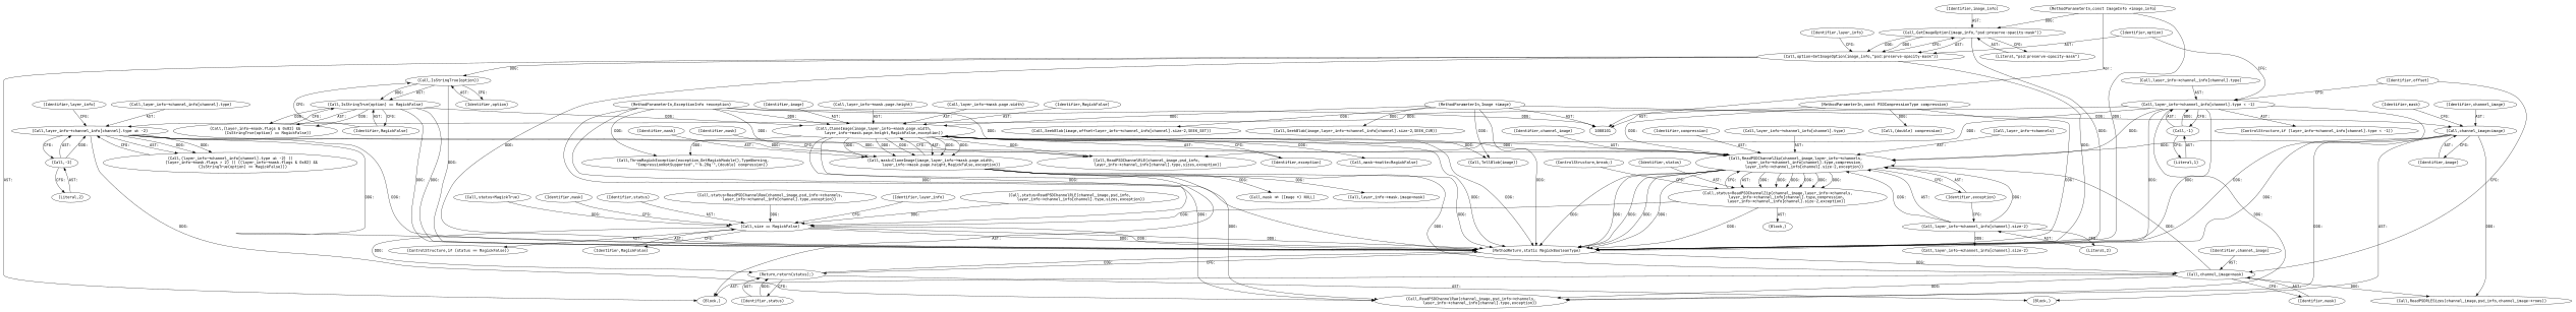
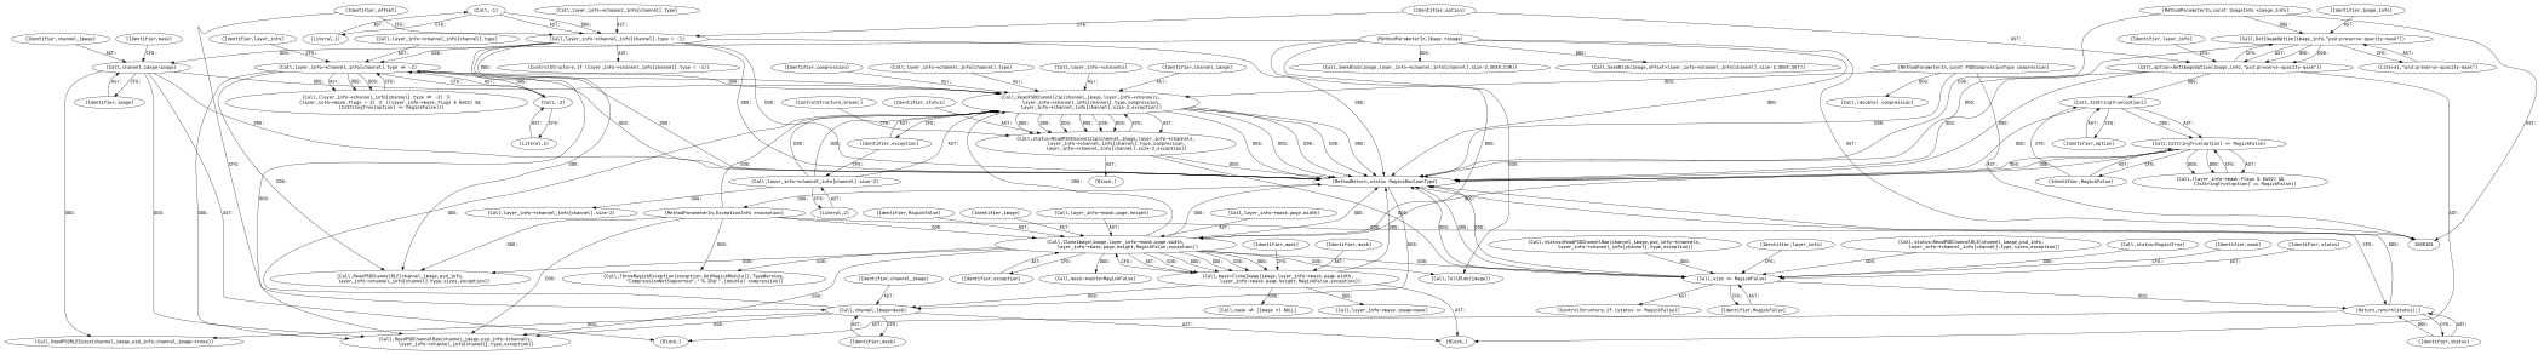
  digraph {
    fontname="JetBrains Mono"
    node [fontname="JetBrains Mono"]
    edge [fontname="JetBrains Mono"]
    n1 [label="(Call,ReadPSDChannelZip(channel_image,layer_info->channels,\n        layer_info->channel_info[channel].type,compression,\n        layer_info->channel_info[channel].size-2,exception))"]
    n2 [label="(Call,status=ReadPSDChannelZip(channel_image,layer_info->channels,\n        layer_info->channel_info[channel].type,compression,\n        layer_info->channel_info[channel].size-2,exception))"]
    n3 [label="(MethodReturn,static MagickBooleanType)"]
    n4 [label="(Identifier,exception)"]
    n5 [label="(Call,size == MagickFalse)"]
    n6 [label="(Block,)"]
    n7 [label="(Call,channel_image=mask)"]
    n8 [label="(Return,return(status);)"]
    n9 [label="(Call,layer_info->channel_info[channel].size-2)"]
    n10 [label="(Call,channel_image=image)"]
    n11 [label="(Call,ReadPSDChannelRaw(channel_image,psd_info->channels,\n        layer_info->channel_info[channel].type,exception))"]
    n12 [label="(Block,)"]
    n13 [label="(Identifier,image)"]
    n14 [label="(Call,ReadPSDRLESizes(channel_image,psd_info,channel_image->rows))"]
    n15 [label="(MethodParameterIn,Image *image)"]
    n16 [label="(Call,CloneImage(image,layer_info->mask.page.width,\n         layer_info->mask.page.height,MagickFalse,exception))"]
    n17 [label="(Call,TellBlob(image))"]
    n18 [label="(Call,SeekBlob(image,offset+layer_info->channel_info[channel].size-2,SEEK_SET))"]
    n19 [label="(Call,SeekBlob(image,layer_info->channel_info[channel].size-2,SEEK_CUR))"]
    1000101
    n21 [label="(Call,mask=CloneImage(image,layer_info->mask.page.width,\n         layer_info->mask.page.height,MagickFalse,exception))"]
    n22 [label="(Identifier,exception)"]
    n23 [label="(Call,ThrowMagickException(exception,GetMagickModule(),TypeWarning,\n        \"CompressionNotSupported\",\"'%.20g'\",(double) compression))"]
    n24 [label="(Call,ReadPSDChannelRLE(channel_image,psd_info,\n          layer_info->channel_info[channel].type,sizes,exception))"]
    n25 [label="(Call,mask->matte=MagickFalse)"]
    n26 [label="(Block,)"]
    n27 [label="(Identifier,mask)"]
    n28 [label="(Call,layer_info->mask.image=mask)"]
    n29 [label="(Call,mask != (Image *) NULL)"]
    n30 [label="(ControlStructure,if (status == MagickFalse))"]
    n31 [label="(Identifier,MagickFalse)"]
    n32 [label="(Call,IsStringTrue(option) == MagickFalse)"]
    n33 [label="(Identifier,MagickFalse)"]
    n34 [label="(Call,(layer_info->mask.flags & 0x02) &&\n           (IsStringTrue(option) == MagickFalse))"]
    n35 [label="(Call,IsStringTrue(option))"]
    n36 [label="(Identifier,option)"]
    n37 [label="(Call,option=GetImageOption(image_info,\"psd:preserve-opacity-mask\"))"]
    n38 [label="(Call,GetImageOption(image_info,\"psd:preserve-opacity-mask\"))"]
    n39 [label="(Literal,\"psd:preserve-opacity-mask\")"]
    n40 [label="(MethodParameterIn,const ImageInfo *image_info)"]
    n41 [label="(MethodParameterIn,ExceptionInfo *exception)"]
    n42 [label="(Call,layer_info->channel_info[channel].type != -2)"]
    n43 [label="(Call,-2)"]
    n44 [label="(Call,(layer_info->channel_info[channel].type != -2) ||\n          (layer_info->mask.flags > 2) || ((layer_info->mask.flags & 0x02) &&\n           (IsStringTrue(option) == MagickFalse)))"]
    n45 [label="(Literal,2)"]
    n46 [label="(Call,layer_info->channel_info[channel].type < -1)"]
    n47 [label="(Call,-1)"]
    n48 [label="(ControlStructure,if (layer_info->channel_info[channel].type < -1))"]
    n49 [label="(Literal,1)"]
    n50 [label="(MethodParameterIn,const PSDCompressionType compression)"]
    n51 [label="(Call,(double) compression)"]
    n52 [label="(Call,layer_info->channel_info[channel].size-2)"]
    n53 [label="(Literal,2)"]
    n54 [label="(Identifier,status)"]
    n55 [label="(Identifier,MagickFalse)"]
    n56 [label="(Identifier,image_info)"]
    n57 [label="(Identifier,image)"]
    n58 [label="(Identifier,compression)"]
    n59 [label="(Identifier,offset)"]
    n60 [label="(Call,status=ReadPSDChannelRaw(channel_image,psd_info->channels,\n        layer_info->channel_info[channel].type,exception))"]
    n61 [label="(Identifier,layer_info)"]
    n62 [label="(Identifier,mask)"]
    n63 [label="(Call,status=ReadPSDChannelRLE(channel_image,psd_info,\n          layer_info->channel_info[channel].type,sizes,exception))"]
    n64 [label="(Identifier,channel_image)"]
    n65 [label="(ControlStructure,break;)"]
    n66 [label="(Call,status=MagickTrue)"]
    n67 [label="(Identifier,mask)"]
    n68 [label="(Call,layer_info->channel_info[channel].type)"]
    n69 [label="(Call,layer_info->channel_info[channel].type)"]
    n70 [label="(Identifier,status)"]
    n71 [label="(Identifier,mask)"]
    n72 [label="(Call,layer_info->channels)"]
    n73 [label="(Identifier,channel_image)"]
    n74 [label="(Identifier,channel_image)"]
    n75 [label="(Identifier,layer_info)"]
    n76 [label="(Call,layer_info->mask.page.height)"]
    n77 [label="(Identifier,layer_info)"]
    n78 [label="(Identifier,status)"]
    n79 [label="(Call,layer_info->mask.page.width)"]
    n80 [label="(Identifier,option)"]
    n81 [label="(Call,layer_info->channel_info[channel].type)"]
    n82 [label="(Identifier,mask)"]
    n1 -> n2 [label="AST: "]
    n1 -> n2 [label="DDG: "]
    n1 -> n2 [label="DDG: "]
    n1 -> n2 [label="DDG: "]
    n1 -> n2 [label="DDG: "]
    n1 -> n2 [label="DDG: "]
    n1 -> n2 [label="DDG: "]
    n1 -> n3 [label="DDG: "]
    n1 -> n3 [label="DDG: "]
    n1 -> n3 [label="DDG: "]
    n1 -> n3 [label="DDG: "]
    n1 -> n3 [label="DDG: "]
    n1 -> n4 [label="CFG: "]
    n2 -> n1 [label="CFG: "]
    n2 -> n3 [label="DDG: "]
    n2 -> n5 [label="DDG: "]
    n2 -> n6 [label="AST: "]
    n3 -> n7 [label="DDG: "]
    n3 -> n8 [label="CFG: "]
    n4 -> n1 [label="AST: "]
    n4 -> n9 [label="CFG: "]
    n5 -> n3 [label="DDG: "]
    n5 -> n3 [label="DDG: "]
    n5 -> n3 [label="DDG: "]
    n5 -> n8 [label="DDG: "]
    n5 -> n30 [label="AST: "]
    n5 -> n31 [label="CFG: "]
    n7 -> n1 [label="DDG: "]
    n7 -> n11 [label="DDG: "]
    n7 -> n14 [label="DDG: "]
    n7 -> n26 [label="AST: "]
    n7 -> n27 [label="CFG: "]
    n8 -> n3 [label="DDG: "]
    n8 -> n12 [label="AST: "]
    n8 -> n54 [label="CFG: "]
    n9 -> n1 [label="AST: "]
    n9 -> n1 [label="DDG: "]
    n9 -> n1 [label="DDG: "]
    n9 -> n52 [label="DDG: "]
    n9 -> n53 [label="CFG: "]
    n10 -> n1 [label="DDG: "]
    n10 -> n3 [label="DDG: "]
    n10 -> n11 [label="DDG: "]
    n10 -> n12 [label="AST: "]
    n10 -> n13 [label="CFG: "]
    n10 -> n14 [label="DDG: "]
    n13 -> n10 [label="AST: "]
    n15 -> n3 [label="DDG: "]
    n15 -> n10 [label="DDG: "]
    n15 -> n16 [label="DDG: "]
    n15 -> n17 [label="DDG: "]
    n15 -> n18 [label="DDG: "]
    n15 -> n19 [label="DDG: "]
    n15 -> 1000101 [label="AST: "]
    n16 -> n1 [label="DDG: "]
    n16 -> n3 [label="DDG: "]
    n16 -> n3 [label="DDG: "]
    n16 -> n5 [label="DDG: "]
    n16 -> n11 [label="DDG: "]
    n16 -> n17 [label="DDG: "]
    n16 -> n21 [label="AST: "]
    n16 -> n21 [label="DDG: "]
    n16 -> n21 [label="DDG: "]
    n16 -> n21 [label="DDG: "]
    n16 -> n21 [label="DDG: "]
    n16 -> n21 [label="DDG: "]
    n16 -> n22 [label="CFG: "]
    n16 -> n23 [label="DDG: "]
    n16 -> n24 [label="DDG: "]
    n16 -> n25 [label="DDG: "]
    n21 -> n3 [label="DDG: "]
    n21 -> n7 [label="DDG: "]
    n21 -> n16 [label="CFG: "]
    n21 -> n26 [label="AST: "]
    n21 -> n28 [label="DDG: "]
    n21 -> n29 [label="DDG: "]
    n22 -> n16 [label="AST: "]
    n27 -> n7 [label="AST: "]
    n31 -> n5 [label="AST: "]
    n32 -> n3 [label="DDG: "]
    n32 -> n3 [label="DDG: "]
    n32 -> n16 [label="DDG: "]
    n32 -> n33 [label="CFG: "]
    n32 -> n34 [label="AST: "]
    n32 -> n34 [label="DDG: "]
    n32 -> n34 [label="DDG: "]
    n33 -> n32 [label="AST: "]
    n33 -> n35 [label="CFG: "]
    n34 -> n32 [label="CFG: "]
    n35 -> n3 [label="DDG: "]
    n35 -> n32 [label="AST: "]
    n35 -> n32 [label="DDG: "]
    n35 -> n36 [label="CFG: "]
    n36 -> n35 [label="AST: "]
    n37 -> n3 [label="DDG: "]
    n37 -> n3 [label="DDG: "]
    n37 -> n26 [label="AST: "]
    n37 -> n35 [label="DDG: "]
    n37 -> n38 [label="CFG: "]
    n38 -> n3 [label="DDG: "]
    n38 -> n37 [label="AST: "]
    n38 -> n37 [label="DDG: "]
    n38 -> n37 [label="DDG: "]
    n38 -> n39 [label="CFG: "]
    n39 -> n38 [label="AST: "]
    n40 -> n3 [label="DDG: "]
    n40 -> 1000101 [label="AST: "]
    n40 -> n38 [label="DDG: "]
    n41 -> n1 [label="DDG: "]
-   n41 -> n3 [label="DDG: "]
+   n3 -> n41 [label="DDG: "]
    n41 -> n11 [label="DDG: "]
    n41 -> n16 [label="DDG: "]
    n41 -> 1000101 [label="DDG: "]
    n41 -> n23 [label="DDG: "]
    n41 -> n24 [label="DDG: "]
    n42 -> n1 [label="DDG: "]
    n42 -> n3 [label="DDG: "]
    n42 -> n3 [label="DDG: "]
    n42 -> n11 [label="DDG: "]
    n42 -> n24 [label="DDG: "]
    n42 -> n43 [label="CFG: "]
    n42 -> n44 [label="AST: "]
    n42 -> n44 [label="DDG: "]
    n42 -> n44 [label="DDG: "]
    n43 -> n42 [label="AST: "]
    n43 -> n42 [label="DDG: "]
    n43 -> n45 [label="CFG: "]
    n44 -> n42 [label="CFG: "]
    n45 -> n43 [label="AST: "]
    n46 -> n1 [label="DDG: "]
    n46 -> n3 [label="DDG: "]
    n46 -> n3 [label="DDG: "]
    n46 -> n3 [label="DDG: "]
    n46 -> n11 [label="DDG: "]
    n46 -> n24 [label="DDG: "]
    n46 -> n42 [label="DDG: "]
-   n46 -> n47 [label="CFG: "]
    n46 -> n48 [label="AST: "]
    n47 -> n46 [label="AST: "]
    n47 -> n46 [label="DDG: "]
    n47 -> n49 [label="CFG: "]
    n49 -> n47 [label="AST: "]
    n50 -> n1 [label="DDG: "]
    n50 -> n3 [label="DDG: "]
    n50 -> 1000101 [label="AST: "]
    n50 -> n51 [label="DDG: "]
    n53 -> n9 [label="AST: "]
    n54 -> n8 [label="AST: "]
    n54 -> n8 [label="DDG: "]
    n55 -> n16 [label="AST: "]
    n56 -> n38 [label="AST: "]
    n57 -> n16 [label="AST: "]
    n58 -> n1 [label="AST: "]
    n59 -> n7 [label="CFG: "]
    n59 -> n46 [label="CFG: "]
    n60 -> n5 [label="DDG: "]
    n61 -> n5 [label="CFG: "]
    n62 -> n21 [label="CFG: "]
    n63 -> n5 [label="DDG: "]
    n64 -> n7 [label="AST: "]
    n65 -> n2 [label="CFG: "]
    n66 -> n5 [label="DDG: "]
    n67 -> n5 [label="CFG: "]
    n68 -> n1 [label="AST: "]
    n69 -> n42 [label="AST: "]
    n70 -> n2 [label="AST: "]
    n71 -> n10 [label="CFG: "]
    n72 -> n1 [label="AST: "]
    n73 -> n10 [label="AST: "]
    n74 -> n1 [label="AST: "]
    n75 -> n37 [label="CFG: "]
    n76 -> n16 [label="AST: "]
    n77 -> n42 [label="CFG: "]
    n78 -> n5 [label="AST: "]
    n79 -> n16 [label="AST: "]
    n80 -> n37 [label="AST: "]
    n80 -> n46 [label="CFG: "]
    n81 -> n46 [label="AST: "]
    n82 -> n21 [label="AST: "]
  }
